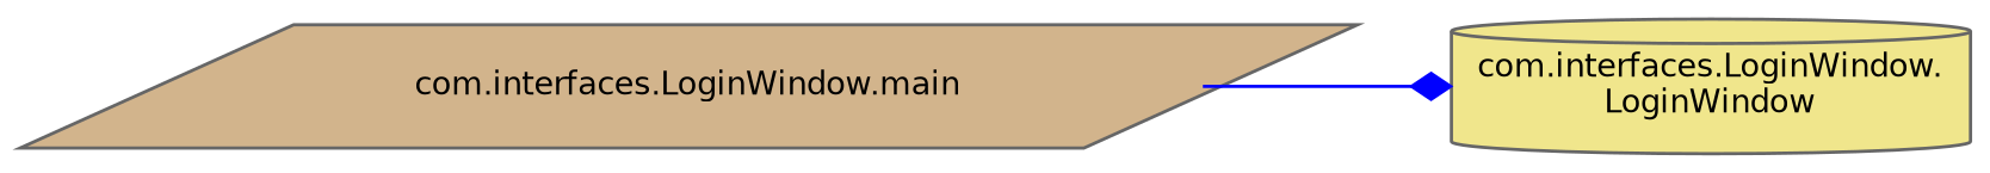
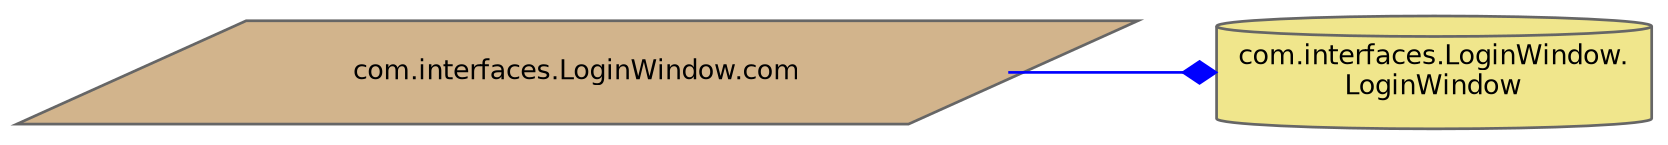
  digraph {
    rankdir=LR
    node [fontname=Helvetica fontsize=10 style=filled]
-   n1 [color=gray40 fillcolor=tan fontcolor=black height=0.2 label="com.interfaces.LoginWindow.main" shape=parallelogram width=0.4]
+   n1 [color=gray40 fillcolor=tan fontcolor=black height=0.2 label="com.interfaces.LoginWindow.com" shape=parallelogram width=0.4]
    n2 [color=grey40 fillcolor=khaki height=0.2 label="com.interfaces.LoginWindow.\lLoginWindow" shape=cylinder width=0.4]
    n1 -> n2 [color=blue fontname=Helvetica fontsize=10 labelfontname=Helvetica labelfontsize=10 style=solid arrowhead=diamond]
  }
